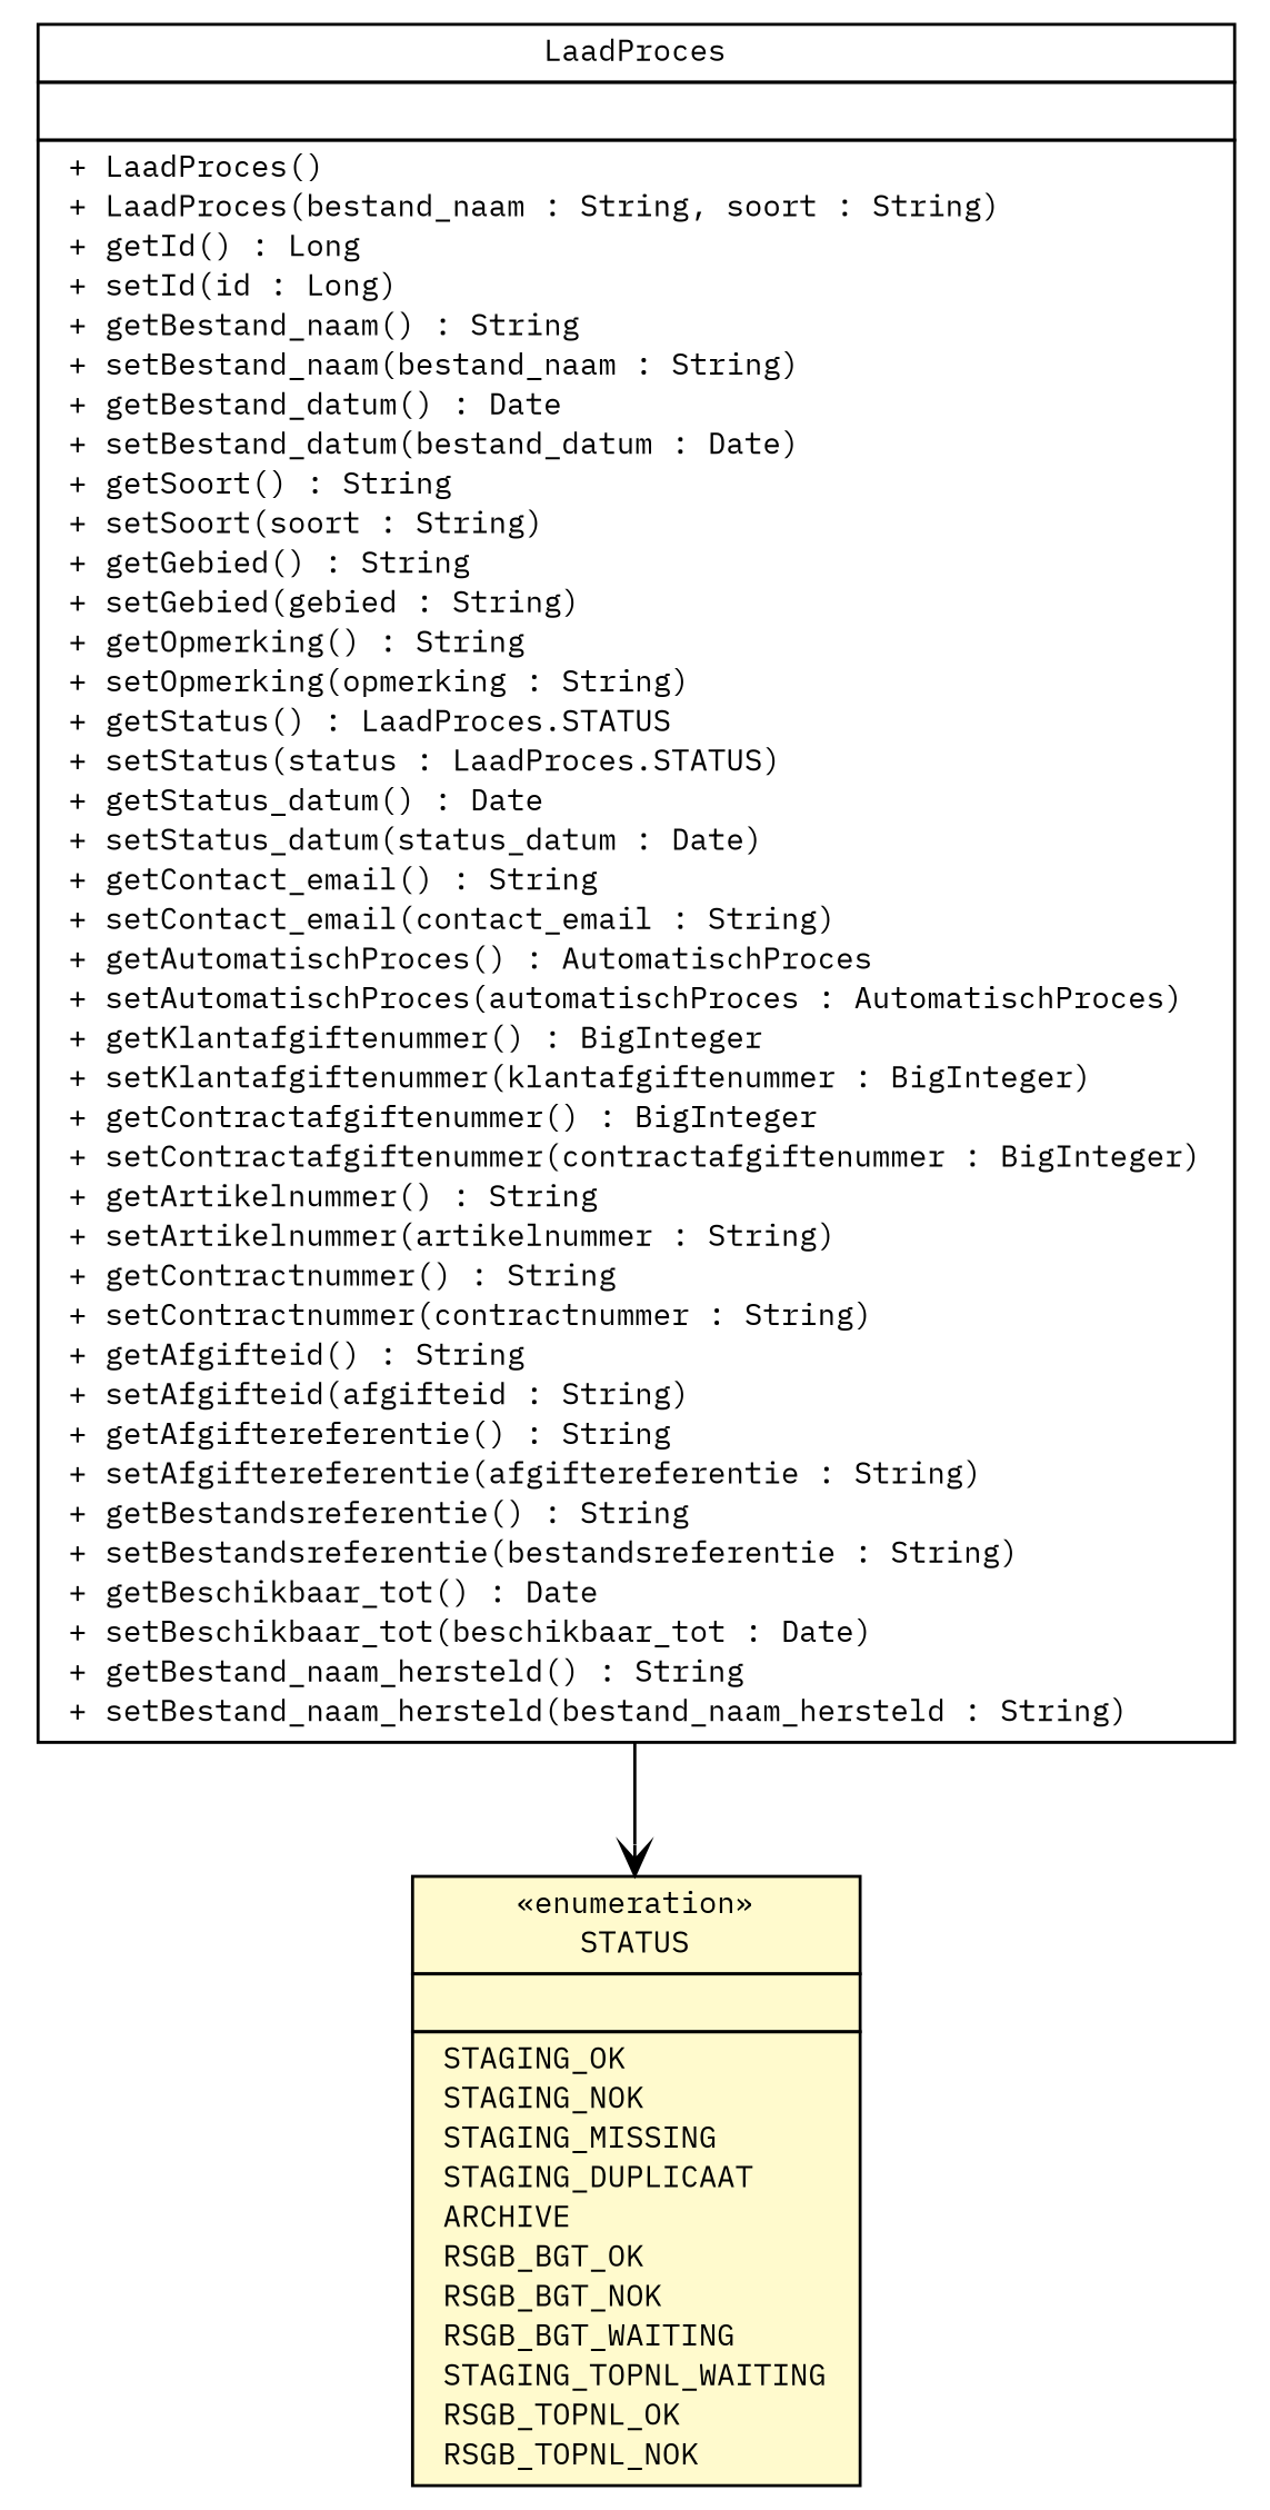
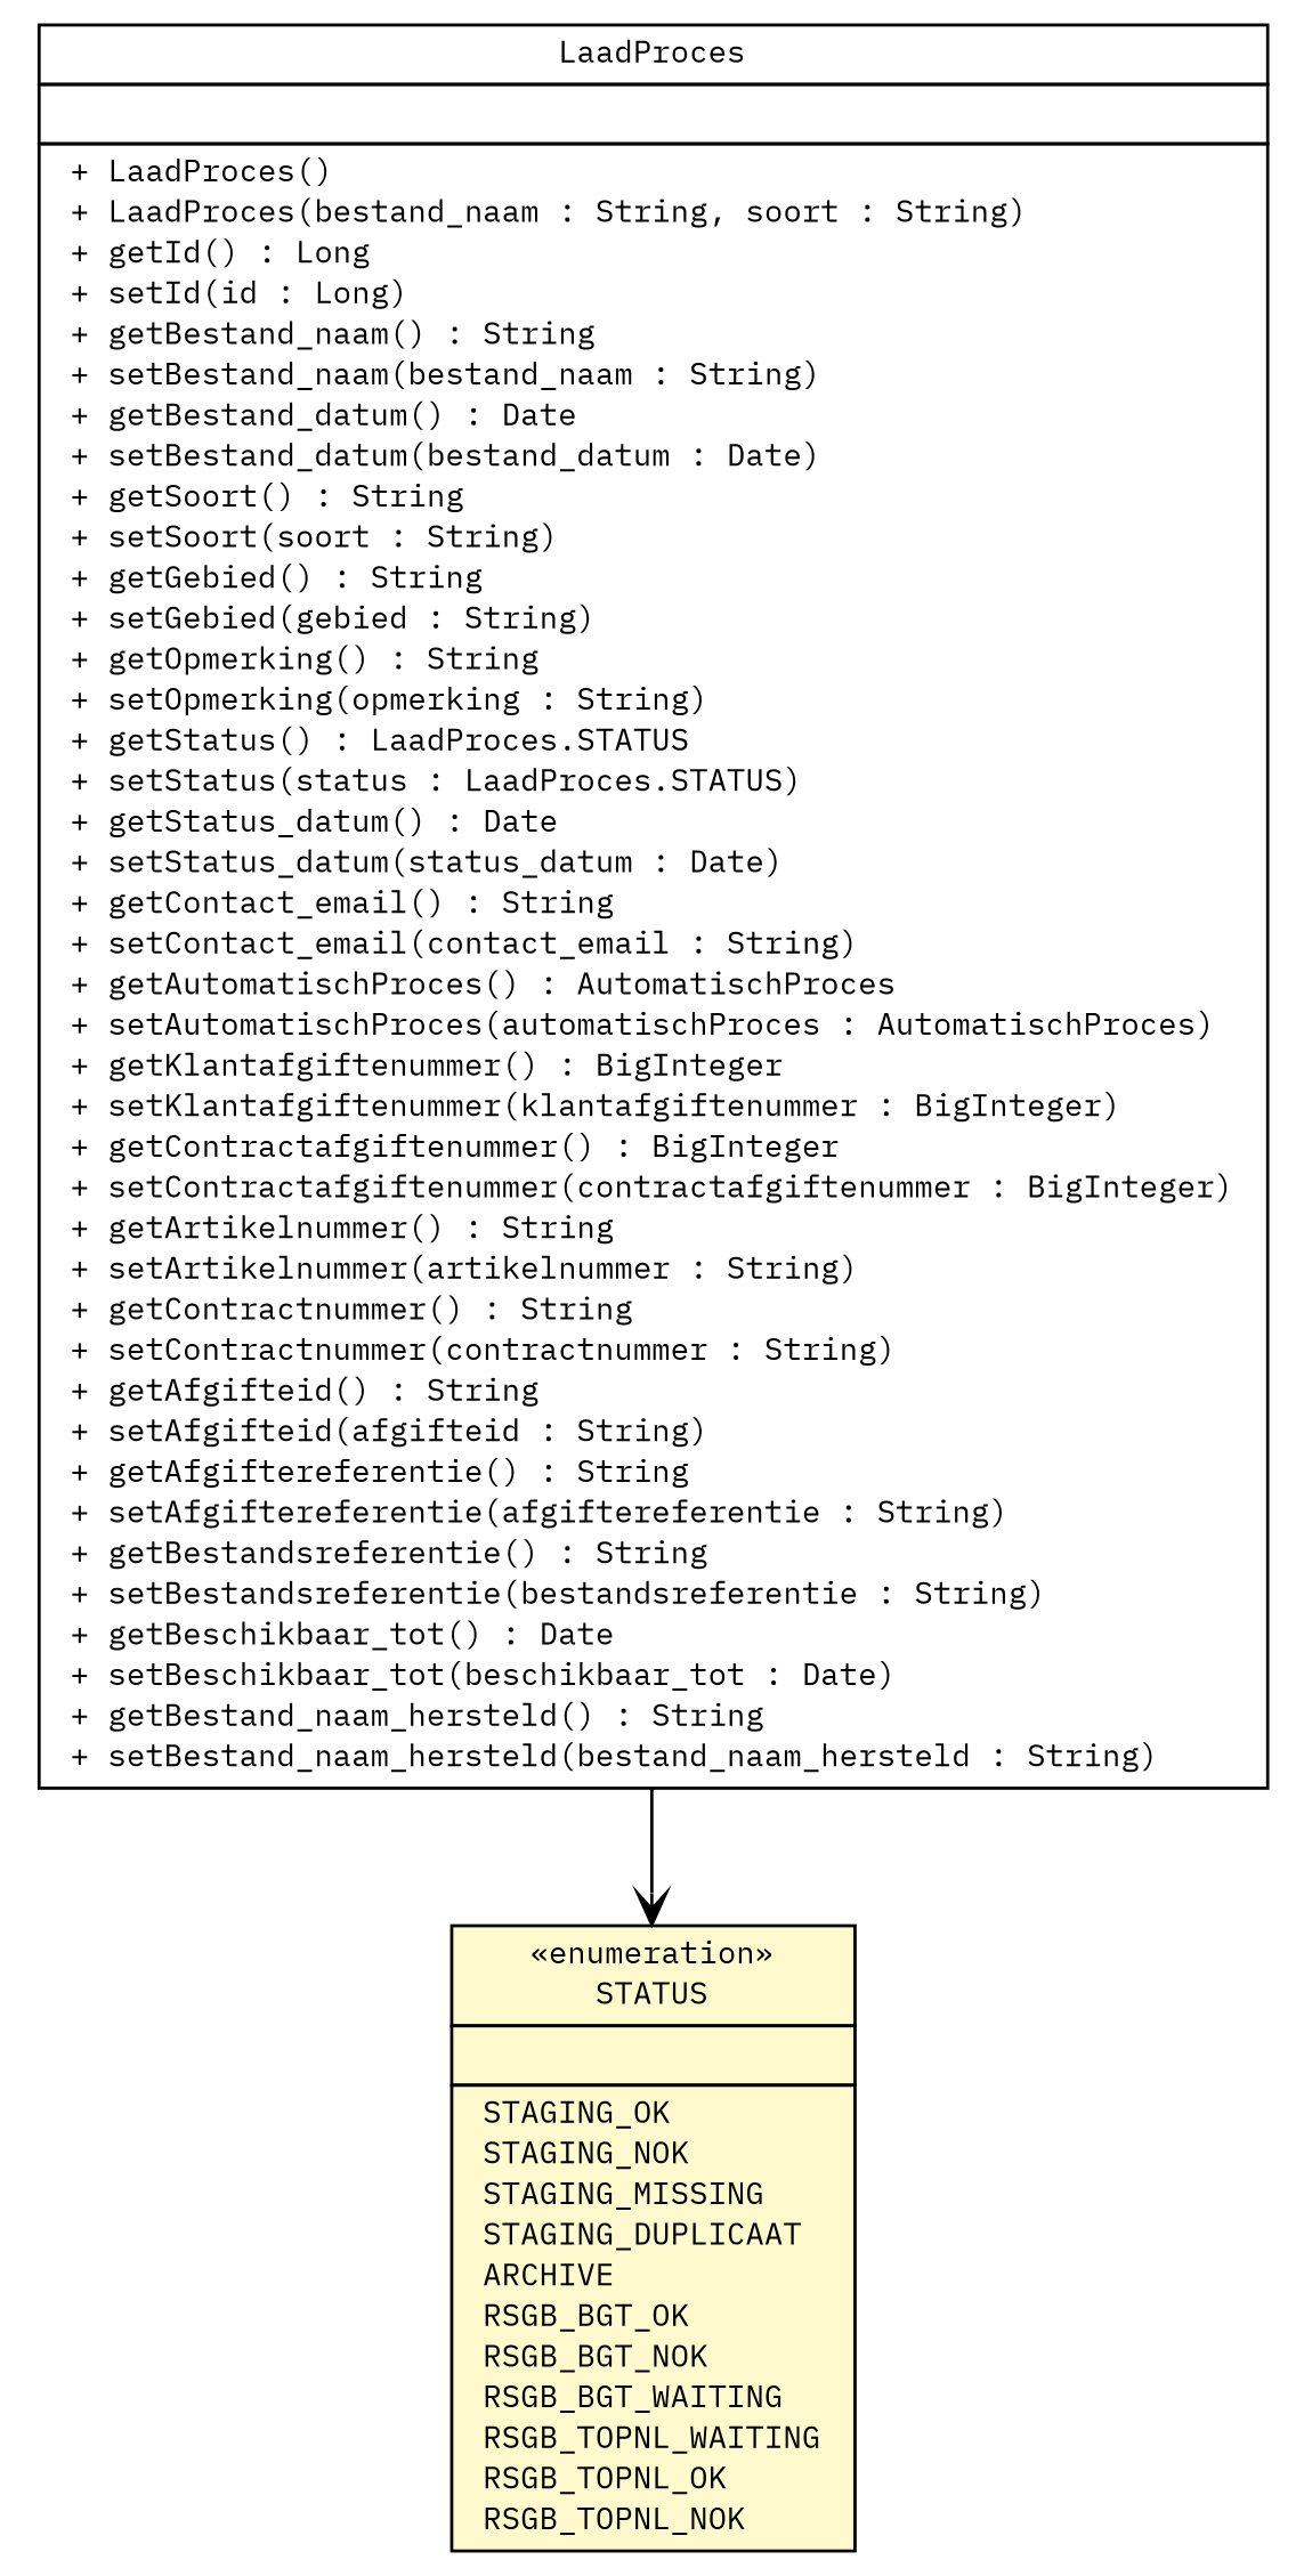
  digraph {
    nodesep=0.25
    ranksep=0.5
    fontname="IBM Plex Mono"
    node [fontcolor=black fontname="IBM Plex Mono" fontsize=10.0 shape=plaintext]
    n1 [label=<<table title="nl.b3p.brmo.persistence.staging.LaadProces" border="0" cellborder="1" cellspacing="0" cellpadding="2" port="p" href="./LaadProces.html"> 		<tr><td><table border="0" cellspacing="0" cellpadding="1"> <tr><td align="center" balign="center"> LaadProces </td></tr> 		</table></td></tr> 		<tr><td><table border="0" cellspacing="0" cellpadding="1"> <tr><td align="left" balign="left">  </td></tr> 		</table></td></tr> 		<tr><td><table border="0" cellspacing="0" cellpadding="1"> <tr><td align="left" balign="left"> + LaadProces() </td></tr> <tr><td align="left" balign="left"> + LaadProces(bestand_naam : String, soort : String) </td></tr> <tr><td align="left" balign="left"> + getId() : Long </td></tr> <tr><td align="left" balign="left"> + setId(id : Long) </td></tr> <tr><td align="left" balign="left"> + getBestand_naam() : String </td></tr> <tr><td align="left" balign="left"> + setBestand_naam(bestand_naam : String) </td></tr> <tr><td align="left" balign="left"> + getBestand_datum() : Date </td></tr> <tr><td align="left" balign="left"> + setBestand_datum(bestand_datum : Date) </td></tr> <tr><td align="left" balign="left"> + getSoort() : String </td></tr> <tr><td align="left" balign="left"> + setSoort(soort : String) </td></tr> <tr><td align="left" balign="left"> + getGebied() : String </td></tr> <tr><td align="left" balign="left"> + setGebied(gebied : String) </td></tr> <tr><td align="left" balign="left"> + getOpmerking() : String </td></tr> <tr><td align="left" balign="left"> + setOpmerking(opmerking : String) </td></tr> <tr><td align="left" balign="left"> + getStatus() : LaadProces.STATUS </td></tr> <tr><td align="left" balign="left"> + setStatus(status : LaadProces.STATUS) </td></tr> <tr><td align="left" balign="left"> + getStatus_datum() : Date </td></tr> <tr><td align="left" balign="left"> + setStatus_datum(status_datum : Date) </td></tr> <tr><td align="left" balign="left"> + getContact_email() : String </td></tr> <tr><td align="left" balign="left"> + setContact_email(contact_email : String) </td></tr> <tr><td align="left" balign="left"> + getAutomatischProces() : AutomatischProces </td></tr> <tr><td align="left" balign="left"> + setAutomatischProces(automatischProces : AutomatischProces) </td></tr> <tr><td align="left" balign="left"> + getKlantafgiftenummer() : BigInteger </td></tr> <tr><td align="left" balign="left"> + setKlantafgiftenummer(klantafgiftenummer : BigInteger) </td></tr> <tr><td align="left" balign="left"> + getContractafgiftenummer() : BigInteger </td></tr> <tr><td align="left" balign="left"> + setContractafgiftenummer(contractafgiftenummer : BigInteger) </td></tr> <tr><td align="left" balign="left"> + getArtikelnummer() : String </td></tr> <tr><td align="left" balign="left"> + setArtikelnummer(artikelnummer : String) </td></tr> <tr><td align="left" balign="left"> + getContractnummer() : String </td></tr> <tr><td align="left" balign="left"> + setContractnummer(contractnummer : String) </td></tr> <tr><td align="left" balign="left"> + getAfgifteid() : String </td></tr> <tr><td align="left" balign="left"> + setAfgifteid(afgifteid : String) </td></tr> <tr><td align="left" balign="left"> + getAfgiftereferentie() : String </td></tr> <tr><td align="left" balign="left"> + setAfgiftereferentie(afgiftereferentie : String) </td></tr> <tr><td align="left" balign="left"> + getBestandsreferentie() : String </td></tr> <tr><td align="left" balign="left"> + setBestandsreferentie(bestandsreferentie : String) </td></tr> <tr><td align="left" balign="left"> + getBeschikbaar_tot() : Date </td></tr> <tr><td align="left" balign="left"> + setBeschikbaar_tot(beschikbaar_tot : Date) </td></tr> <tr><td align="left" balign="left"> + getBestand_naam_hersteld() : String </td></tr> <tr><td align="left" balign="left"> + setBestand_naam_hersteld(bestand_naam_hersteld : String) </td></tr> 		</table></td></tr> 		</table>>]
-   n2 [label=<<table title="nl.b3p.brmo.persistence.staging.LaadProces.STATUS" border="0" cellborder="1" cellspacing="0" cellpadding="2" port="p" bgcolor="lemonChiffon" href="./LaadProces.STATUS.html"> 		<tr><td><table border="0" cellspacing="0" cellpadding="1"> <tr><td align="center" balign="center"> &#171;enumeration&#187; </td></tr> <tr><td align="center" balign="center"> STATUS </td></tr> 		</table></td></tr> 		<tr><td><table border="0" cellspacing="0" cellpadding="1"> <tr><td align="left" balign="left">  </td></tr> 		</table></td></tr> 		<tr><td><table border="0" cellspacing="0" cellpadding="1"> <tr><td align="left" balign="left"> STAGING_OK </td></tr> <tr><td align="left" balign="left"> STAGING_NOK </td></tr> <tr><td align="left" balign="left"> STAGING_MISSING </td></tr> <tr><td align="left" balign="left"> STAGING_DUPLICAAT </td></tr> <tr><td align="left" balign="left"> ARCHIVE </td></tr> <tr><td align="left" balign="left"> RSGB_BGT_OK </td></tr> <tr><td align="left" balign="left"> RSGB_BGT_NOK </td></tr> <tr><td align="left" balign="left"> RSGB_BGT_WAITING </td></tr> <tr><td align="left" balign="left"> STAGING_TOPNL_WAITING </td></tr> <tr><td align="left" balign="left"> RSGB_TOPNL_OK </td></tr> <tr><td align="left" balign="left"> RSGB_TOPNL_NOK </td></tr> 		</table></td></tr> 		</table>>]
+   n2 [label=<<table title="nl.b3p.brmo.persistence.staging.LaadProces.STATUS" border="0" cellborder="1" cellspacing="0" cellpadding="2" port="p" bgcolor="lemonChiffon" href="./LaadProces.STATUS.html"> 		<tr><td><table border="0" cellspacing="0" cellpadding="1"> <tr><td align="center" balign="center"> &#171;enumeration&#187; </td></tr> <tr><td align="center" balign="center"> STATUS </td></tr> 		</table></td></tr> 		<tr><td><table border="0" cellspacing="0" cellpadding="1"> <tr><td align="left" balign="left">  </td></tr> 		</table></td></tr> 		<tr><td><table border="0" cellspacing="0" cellpadding="1"> <tr><td align="left" balign="left"> STAGING_OK </td></tr> <tr><td align="left" balign="left"> STAGING_NOK </td></tr> <tr><td align="left" balign="left"> STAGING_MISSING </td></tr> <tr><td align="left" balign="left"> STAGING_DUPLICAAT </td></tr> <tr><td align="left" balign="left"> ARCHIVE </td></tr> <tr><td align="left" balign="left"> RSGB_BGT_OK </td></tr> <tr><td align="left" balign="left"> RSGB_BGT_NOK </td></tr> <tr><td align="left" balign="left"> RSGB_BGT_WAITING </td></tr> <tr><td align="left" balign="left"> RSGB_TOPNL_WAITING </td></tr> <tr><td align="left" balign="left"> RSGB_TOPNL_OK </td></tr> <tr><td align="left" balign="left"> RSGB_TOPNL_NOK </td></tr> 		</table></td></tr> 		</table>>]
    n1 -> n2 [arrowhead=open color=black fontcolor=black fontname="IBM Plex Mono" fontsize=10.0 headport=p labelfontname=Helvetica labelfontsize=10 tailport=p]
  }
